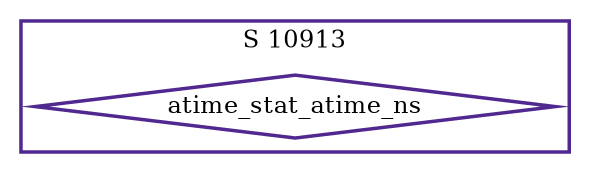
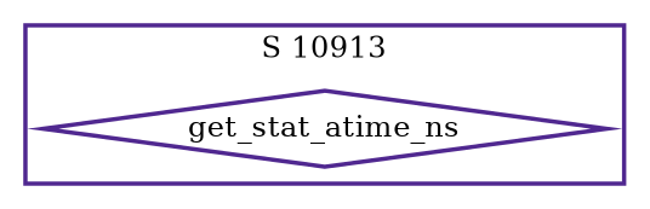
  digraph {
    rankdir=LR
-   n1 [color="#502890" label=atime_stat_atime_ns shape=diamond style=bold]
+   n1 [color="#502890" label=get_stat_atime_ns shape=diamond style=bold]
    subgraph cluster_1 {
      color="#502890"
      label="S 10913"
      style=bold
      n1
    }
  }
